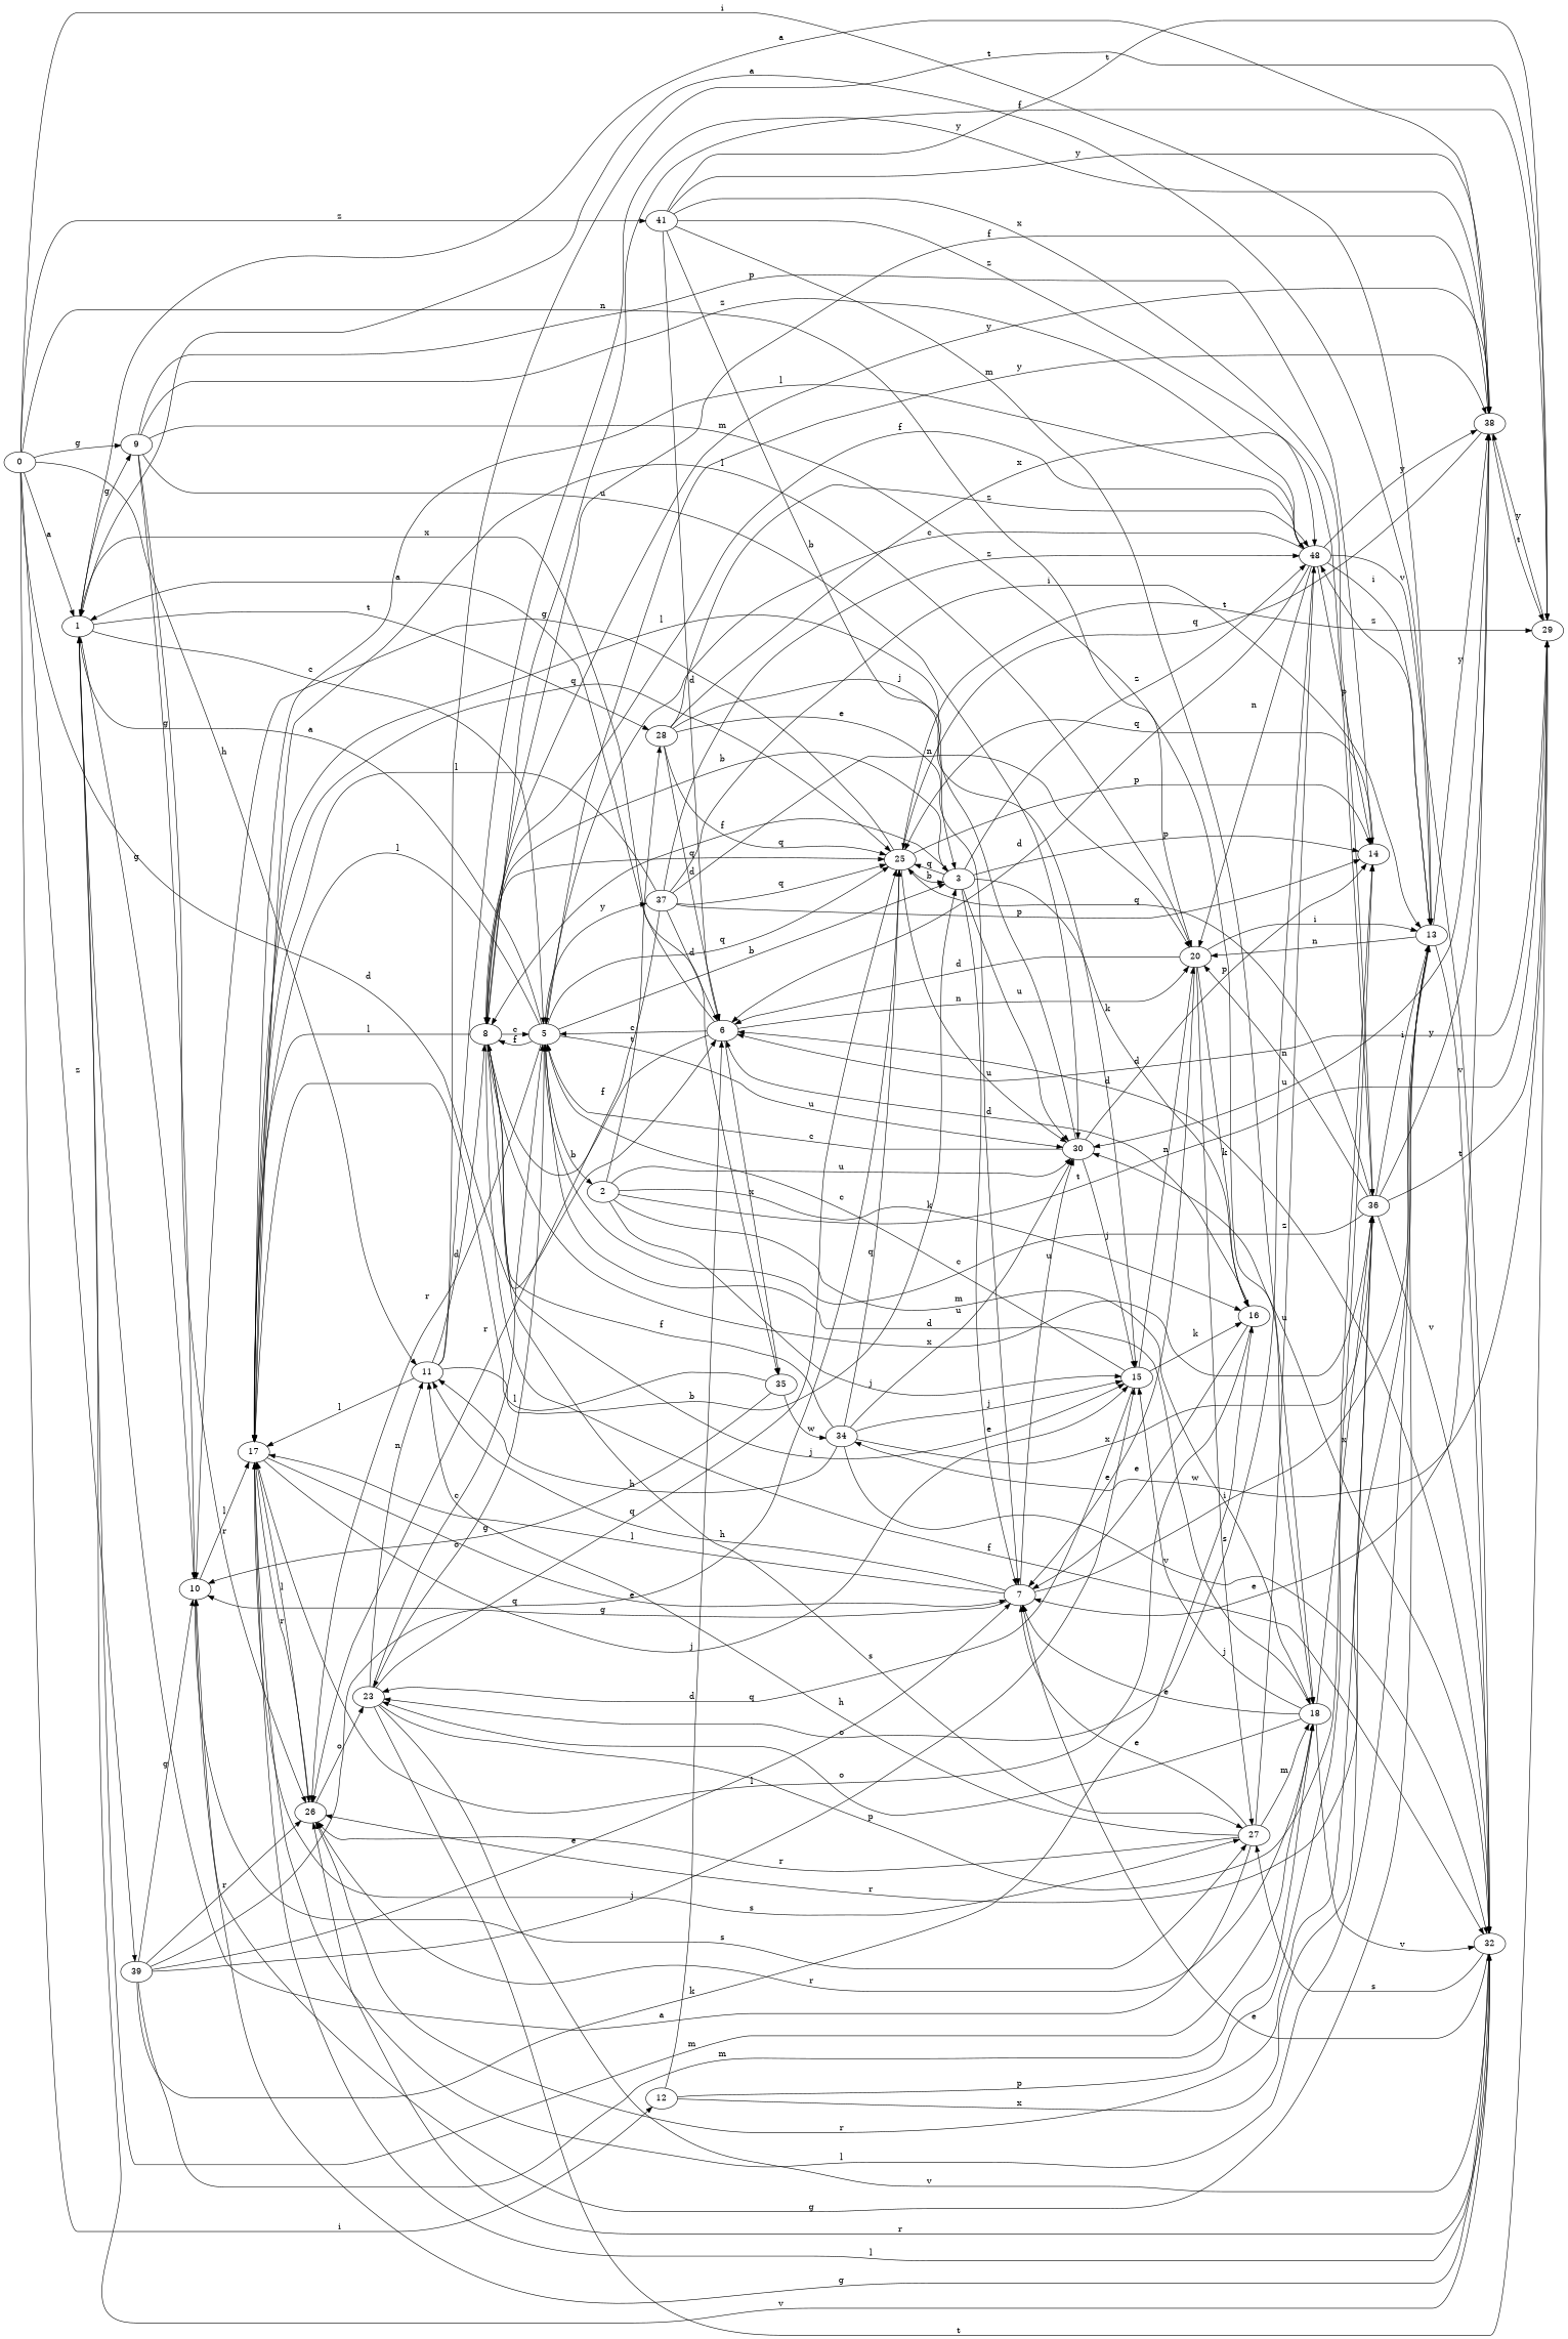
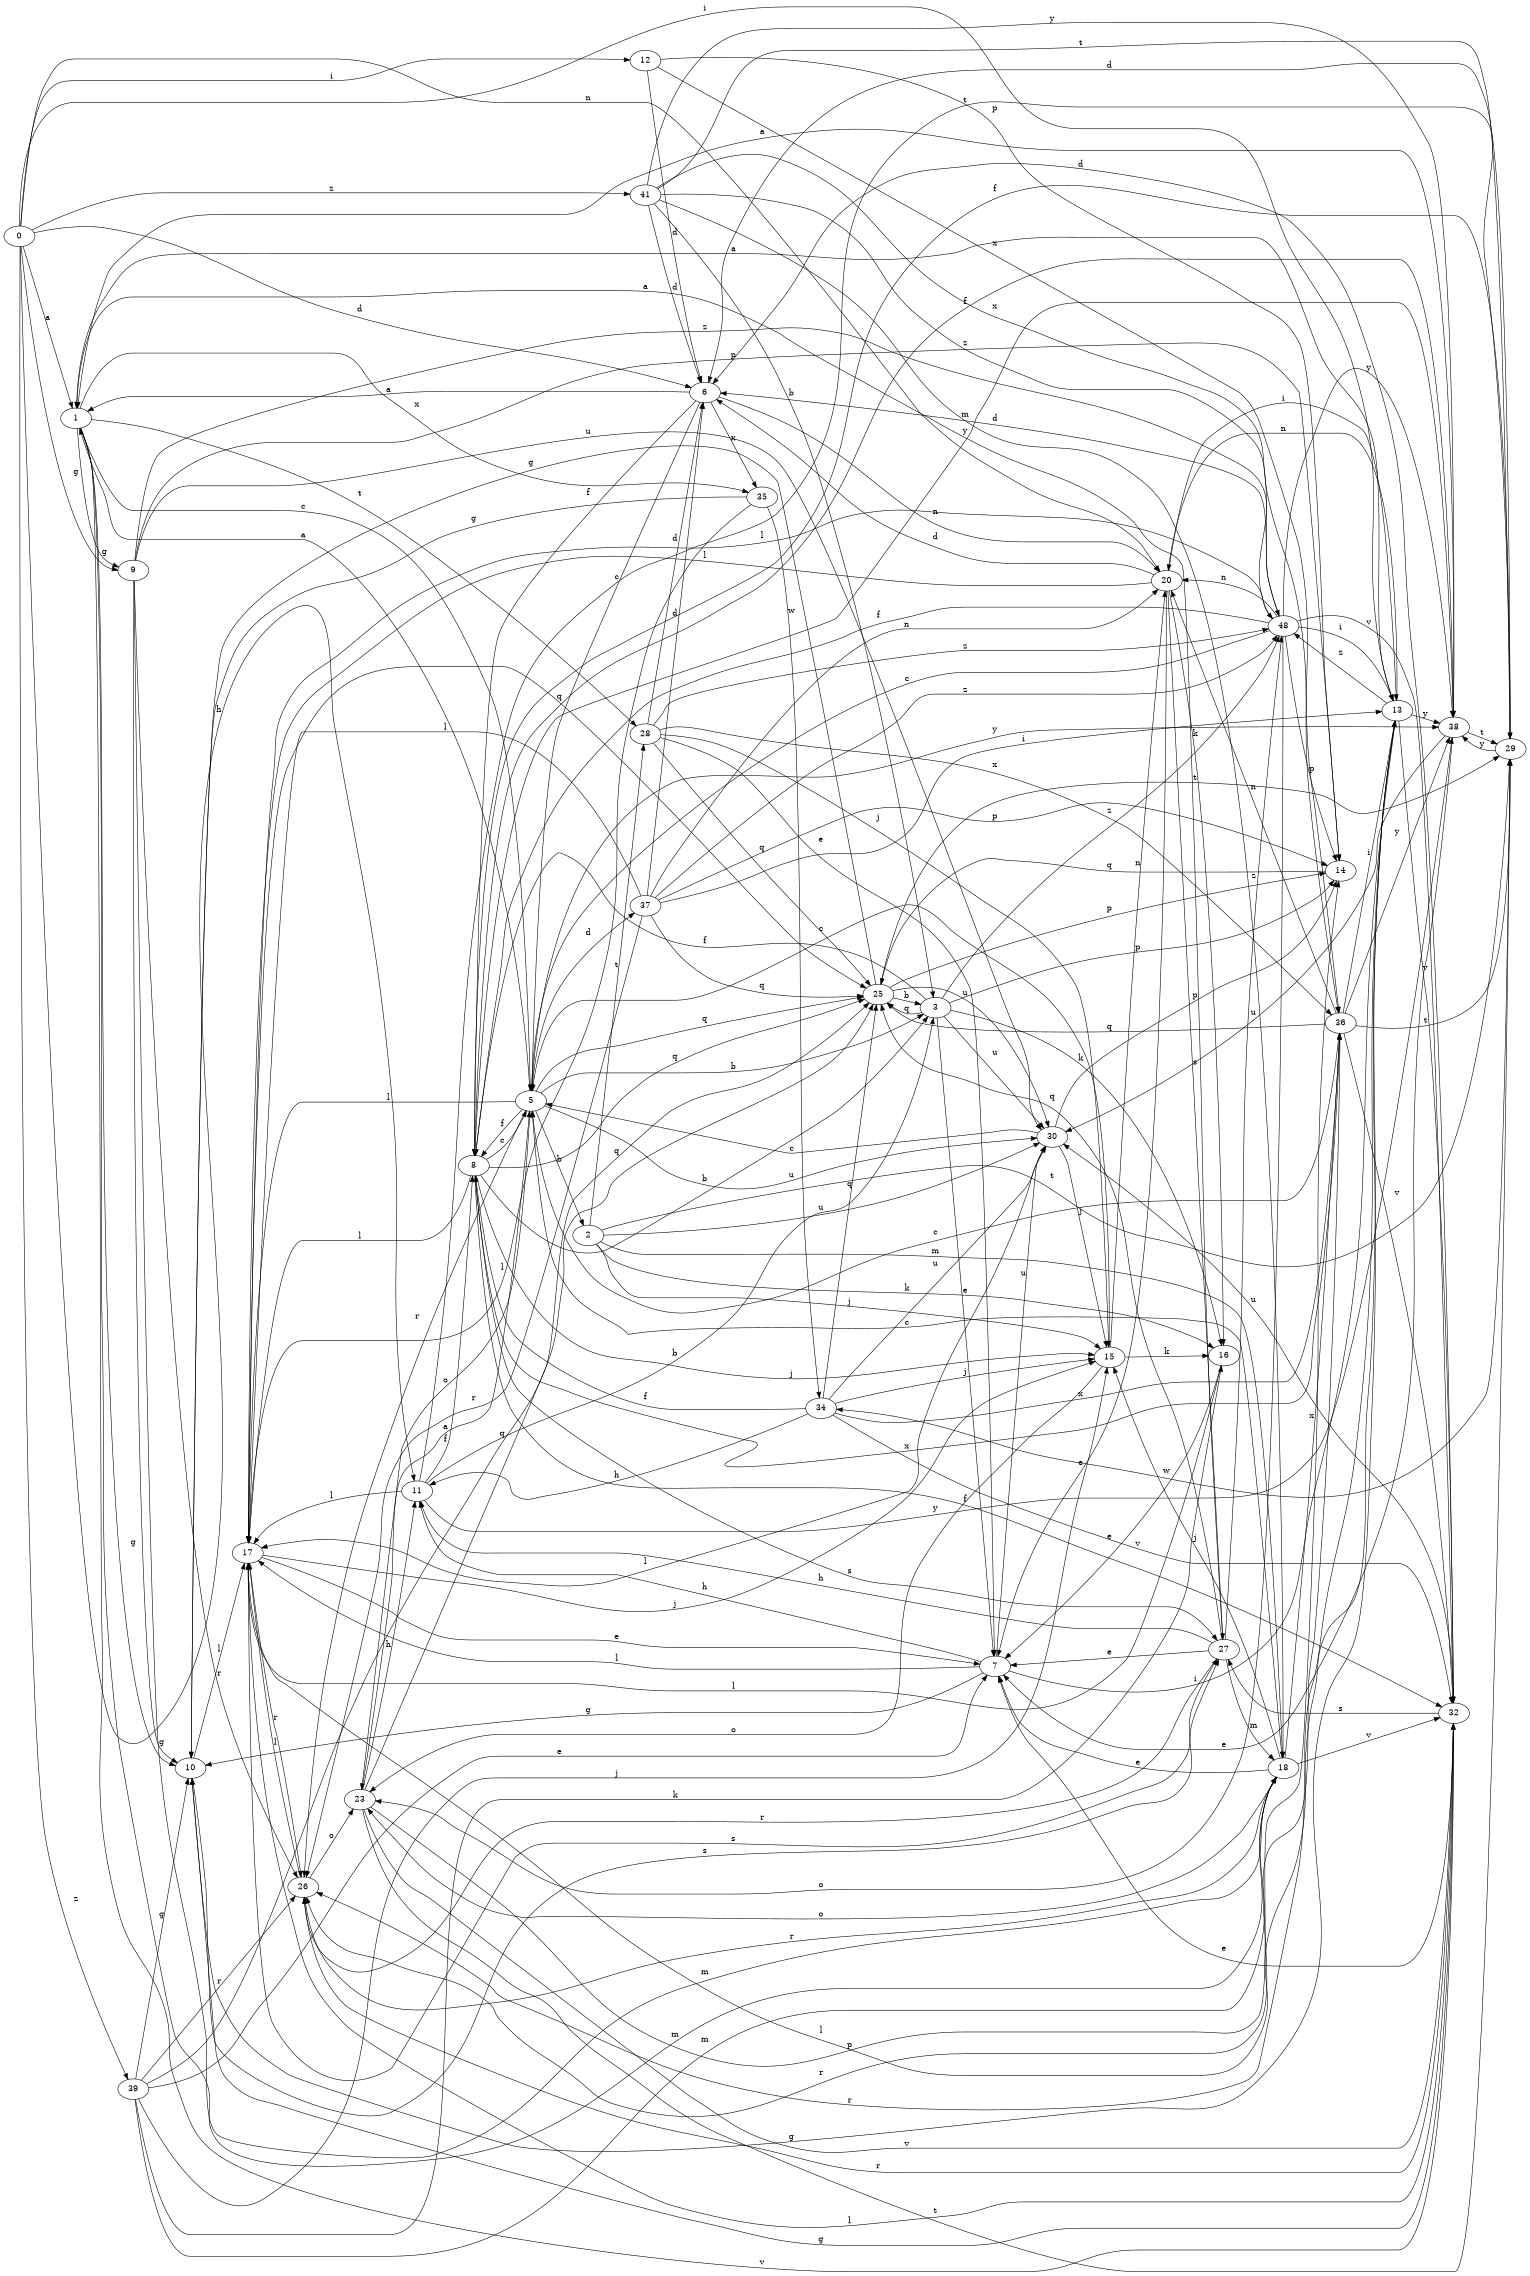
  strict digraph {
    rankdir=LR
    0
    1
    6
    9
    11
    12
    13
    20
    39
    41
    5
    10
    18
    28
    32
    35
    8
    30
    n19 [label=14]
    n20 [label=48]
    26
    29
    3
    17
    38
    36
    16
    7
    27
    15
    25
    2
    23
    37
    34
    0 -> 1 [label=a]
    0 -> 6 [label=d]
    0 -> 9 [label=g]
    0 -> 11 [label=h]
    0 -> 12 [label=i]
    0 -> 13 [label=i]
    0 -> 20 [label=n]
    0 -> 39 [label=z]
    0 -> 41 [label=z]
    1 -> 9 [label=g]
    1 -> 5 [label=c]
    1 -> 10 [label=g]
    1 -> 18 [label=m]
    1 -> 28 [label=t]
    1 -> 32 [label=v]
    1 -> 35 [label=x]
    6 -> 1 [label=a]
    6 -> 20 [label=n]
    6 -> 5 [label=c]
    6 -> 35 [label=x]
    6 -> 8 [label=f]
    9 -> 10 [label=g]
    9 -> 18 [label=m]
    9 -> 30 [label=u]
    9 -> n19 [label=p]
    9 -> n20 [label=z]
    9 -> 26 [label=r]
-   11 -> 8 [label=d]
+   11 -> 8 [label=f]
    11 -> 29 [label=t]
    11 -> 3 [label=b]
    11 -> 17 [label=l]
    11 -> 38 [label=y]
    12 -> 6 [label=d]
    12 -> n19 [label=p]
    12 -> 36 [label=x]
    13 -> 1 [label=a]
    13 -> 20 [label=n]
    13 -> 10 [label=g]
    13 -> 32 [label=v]
    13 -> n20 [label=z]
    13 -> 26 [label=r]
    13 -> 17 [label=l]
    13 -> 38 [label=y]
    20 -> 6 [label=d]
    20 -> 13 [label=i]
    20 -> 17 [label=l]
    20 -> 16 [label=k]
    20 -> 7 [label=e]
    20 -> 27 [label=s]
    39 -> 10 [label=g]
    39 -> 18 [label=m]
    39 -> 26 [label=r]
    39 -> 16 [label=k]
    39 -> 7 [label=e]
    39 -> 15 [label=j]
    39 -> 25 [label=q]
    41 -> 6 [label=d]
    41 -> 18 [label=m]
    41 -> n20 [label=z]
    41 -> 29 [label=t]
    41 -> 3 [label=b]
    41 -> 38 [label=y]
    41 -> 36 [label=x]
    5 -> 1 [label=a]
    5 -> 8 [label=f]
    5 -> 30 [label=u]
    5 -> 26 [label=r]
    5 -> 3 [label=b]
    5 -> 17 [label=l]
    5 -> 38 [label=y]
    5 -> 25 [label=q]
    5 -> 2 [label=b]
    5 -> 23 [label=o]
-   5 -> 37 [label=y]
+   5 -> 37 [label=d]
    10 -> 17 [label=l]
    10 -> 27 [label=s]
-   18 -> 5 [label=d]
+   18 -> 5 [label=c]
    18 -> 32 [label=v]
    18 -> 26 [label=r]
    18 -> 36 [label=x]
    18 -> 7 [label=e]
    18 -> 15 [label=j]
    18 -> 23 [label=o]
    28 -> 6 [label=d]
    28 -> n20 [label=z]
    28 -> 36 [label=x]
    28 -> 7 [label=e]
    28 -> 15 [label=j]
    28 -> 25 [label=q]
    32 -> 6 [label=d]
    32 -> 10 [label=g]
    32 -> 30 [label=u]
    32 -> 26 [label=r]
    32 -> 17 [label=l]
    32 -> 7 [label=e]
    32 -> 27 [label=s]
    35 -> 10 [label=g]
    35 -> 17 [label=l]
    35 -> 34 [label=w]
    8 -> 5 [label=c]
    8 -> 32 [label=f]
    8 -> 3 [label=b]
    8 -> 17 [label=l]
    8 -> 38 [label=y]
    8 -> 36 [label=x]
    8 -> 27 [label=s]
    8 -> 15 [label=j]
    8 -> 25 [label=q]
    30 -> 5 [label=c]
    30 -> n19 [label=p]
    30 -> 17 [label=l]
    30 -> 15 [label=j]
    n19 -> 25 [label=q]
    n20 -> 6 [label=d]
    n20 -> 13 [label=i]
    n20 -> 20 [label=n]
    n20 -> 5 [label=c]
    n20 -> 32 [label=v]
    n20 -> 8 [label=f]
    n20 -> n19 [label=p]
    n20 -> 17 [label=l]
    n20 -> 38 [label=y]
    n20 -> 23 [label=o]
    26 -> 17 [label=l]
    26 -> 23 [label=o]
    29 -> 6 [label=d]
    29 -> 8 [label=f]
    29 -> 38 [label=y]
    29 -> 34 [label=w]
    3 -> 8 [label=f]
    3 -> 30 [label=u]
    3 -> n19 [label=p]
    3 -> n20 [label=z]
    3 -> 16 [label=k]
    3 -> 7 [label=e]
    3 -> 25 [label=q]
    17 -> 26 [label=r]
    17 -> 7 [label=e]
    17 -> 27 [label=s]
    17 -> 15 [label=j]
    17 -> 25 [label=q]
    38 -> 1 [label=a]
    38 -> 8 [label=f]
    38 -> 30 [label=u]
    38 -> 29 [label=t]
    38 -> 7 [label=e]
    36 -> 13 [label=i]
    36 -> 20 [label=n]
    36 -> 5 [label=c]
    36 -> 32 [label=v]
    36 -> 26 [label=r]
    36 -> 29 [label=t]
    36 -> 38 [label=y]
    36 -> 25 [label=q]
-   16 -> 6 [label=d]
    16 -> 17 [label=l]
    16 -> 7 [label=e]
    7 -> 11 [label=h]
    7 -> 13 [label=i]
    7 -> 10 [label=g]
    7 -> 30 [label=u]
    7 -> 17 [label=l]
    27 -> 1 [label=a]
    27 -> 11 [label=h]
    27 -> 18 [label=m]
    27 -> n20 [label=z]
    27 -> 26 [label=r]
    27 -> 7 [label=e]
-   38 -> 25 [label=q]
+   27 -> 25 [label=q]
    15 -> 20 [label=n]
    15 -> 5 [label=c]
    15 -> 16 [label=k]
-   15 -> 23 [label=q]
+   15 -> 23 [label=o]
    25 -> 10 [label=g]
    25 -> 30 [label=u]
    25 -> n19 [label=p]
    25 -> 29 [label=t]
    25 -> 3 [label=b]
    2 -> 18 [label=m]
    2 -> 28 [label=t]
    2 -> 30 [label=u]
    2 -> 29 [label=t]
    2 -> 16 [label=k]
    2 -> 15 [label=j]
-   23 -> 11 [label=n]
-   23 -> 5 [label=c]
+   23 -> 11 [label=h]
+   23 -> 5 [label=a]
    23 -> 32 [label=v]
    23 -> n19 [label=p]
    23 -> 29 [label=t]
    23 -> 25 [label=q]
    37 -> 6 [label=d]
    37 -> 13 [label=i]
    37 -> 20 [label=n]
    37 -> n19 [label=p]
    37 -> n20 [label=z]
    37 -> 26 [label=r]
    37 -> 17 [label=l]
    37 -> 25 [label=q]
    34 -> 11 [label=h]
    34 -> 32 [label=v]
    34 -> 8 [label=f]
    34 -> 30 [label=u]
    34 -> 36 [label=x]
    34 -> 15 [label=j]
    34 -> 25 [label=q]
  }
